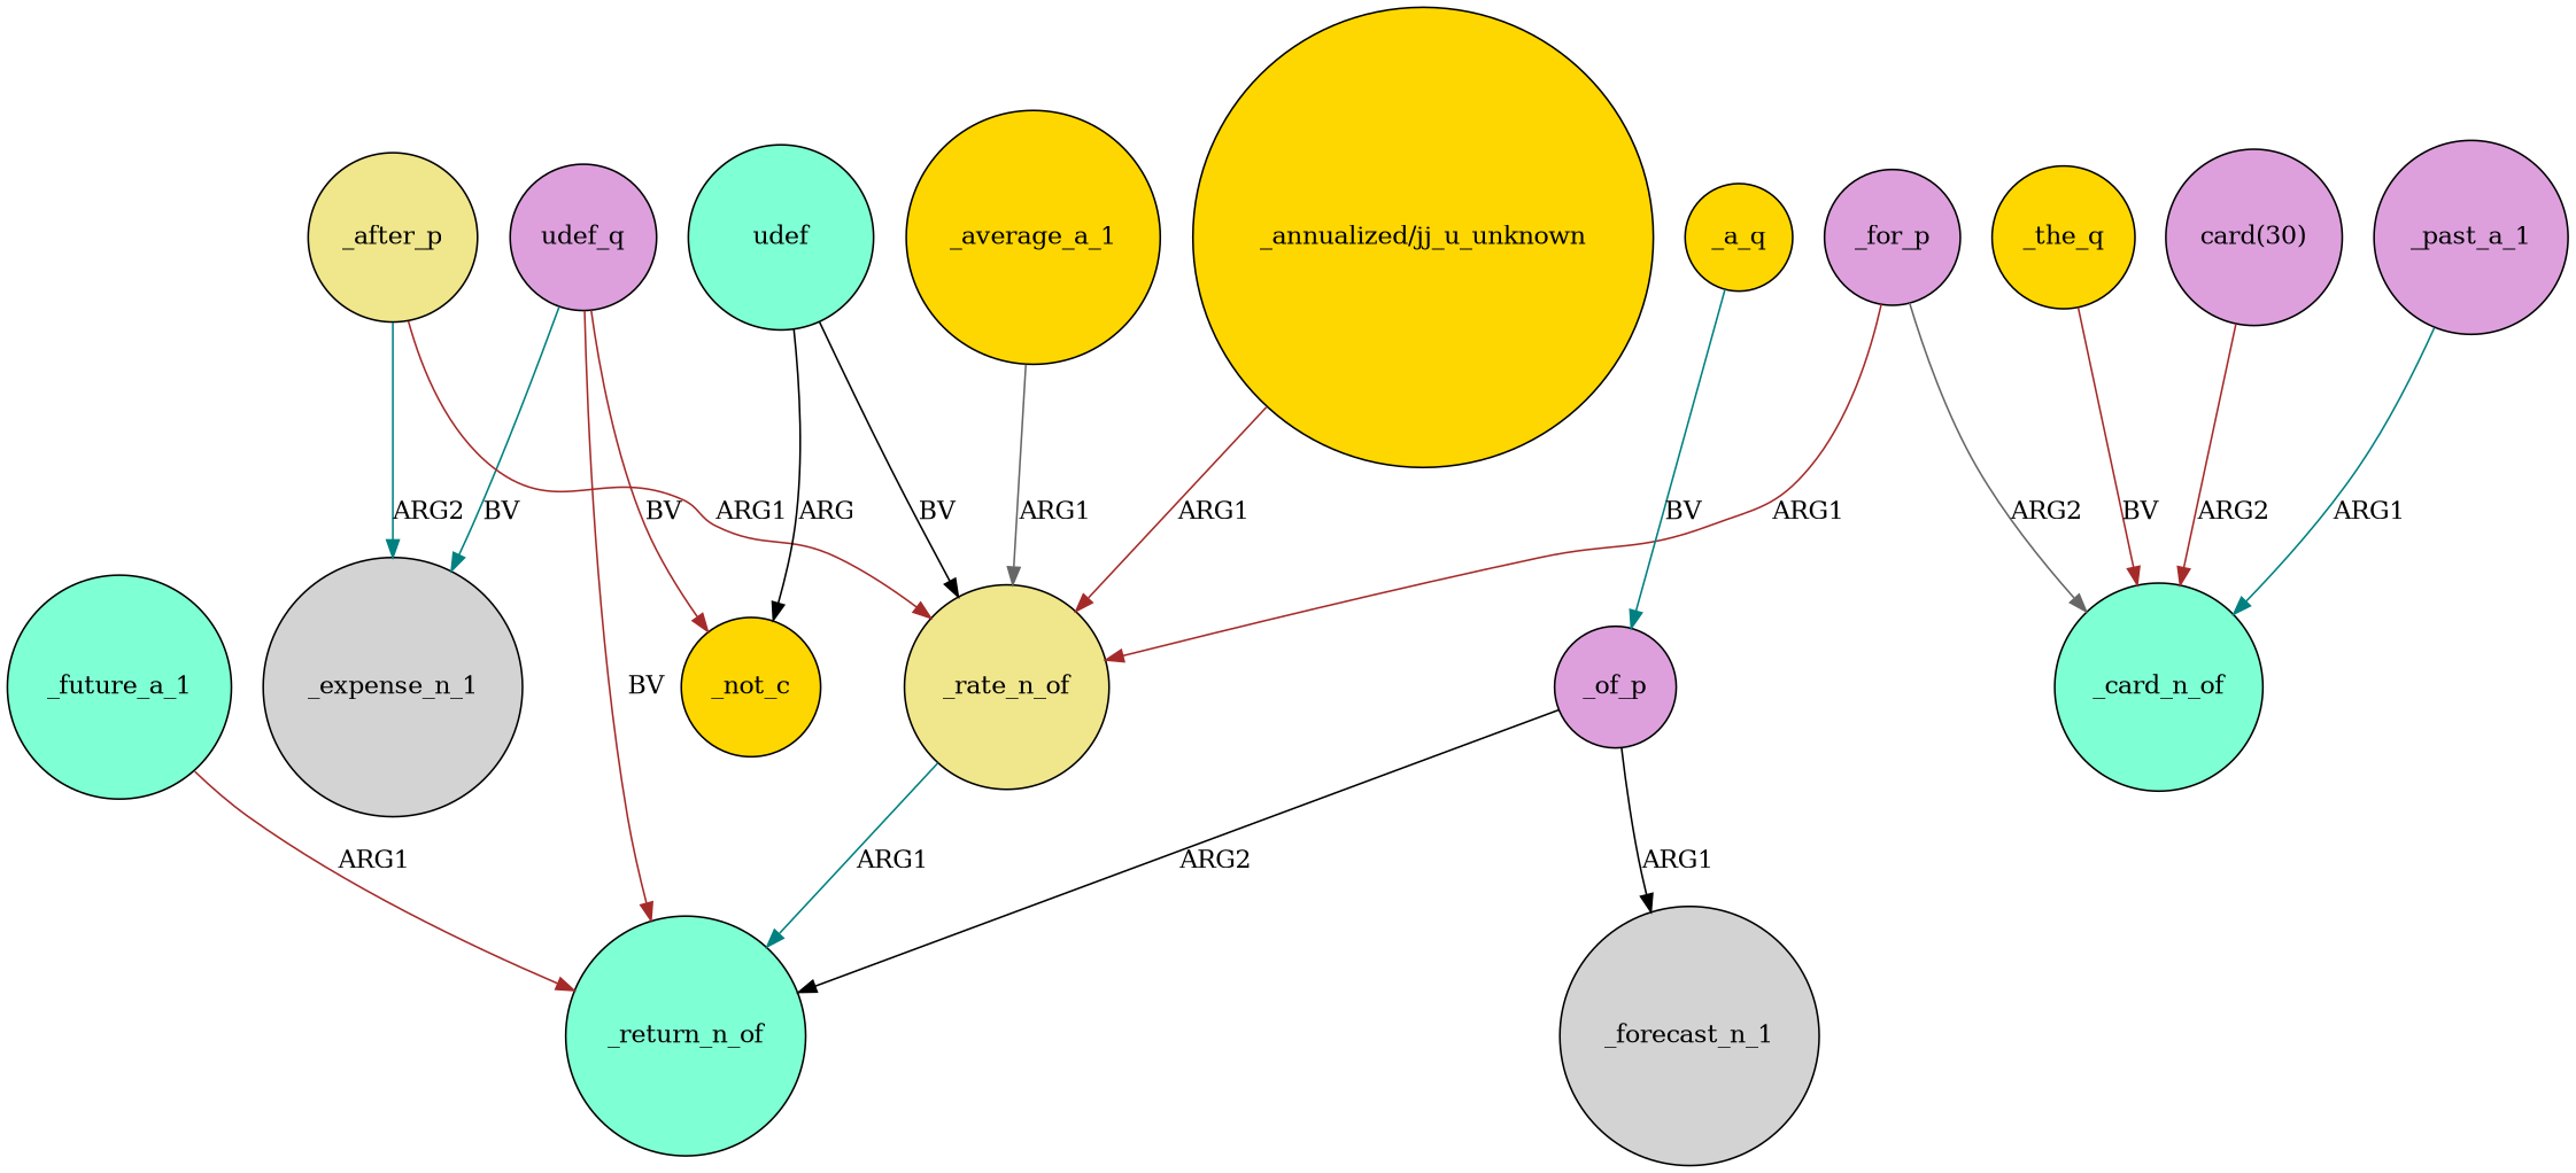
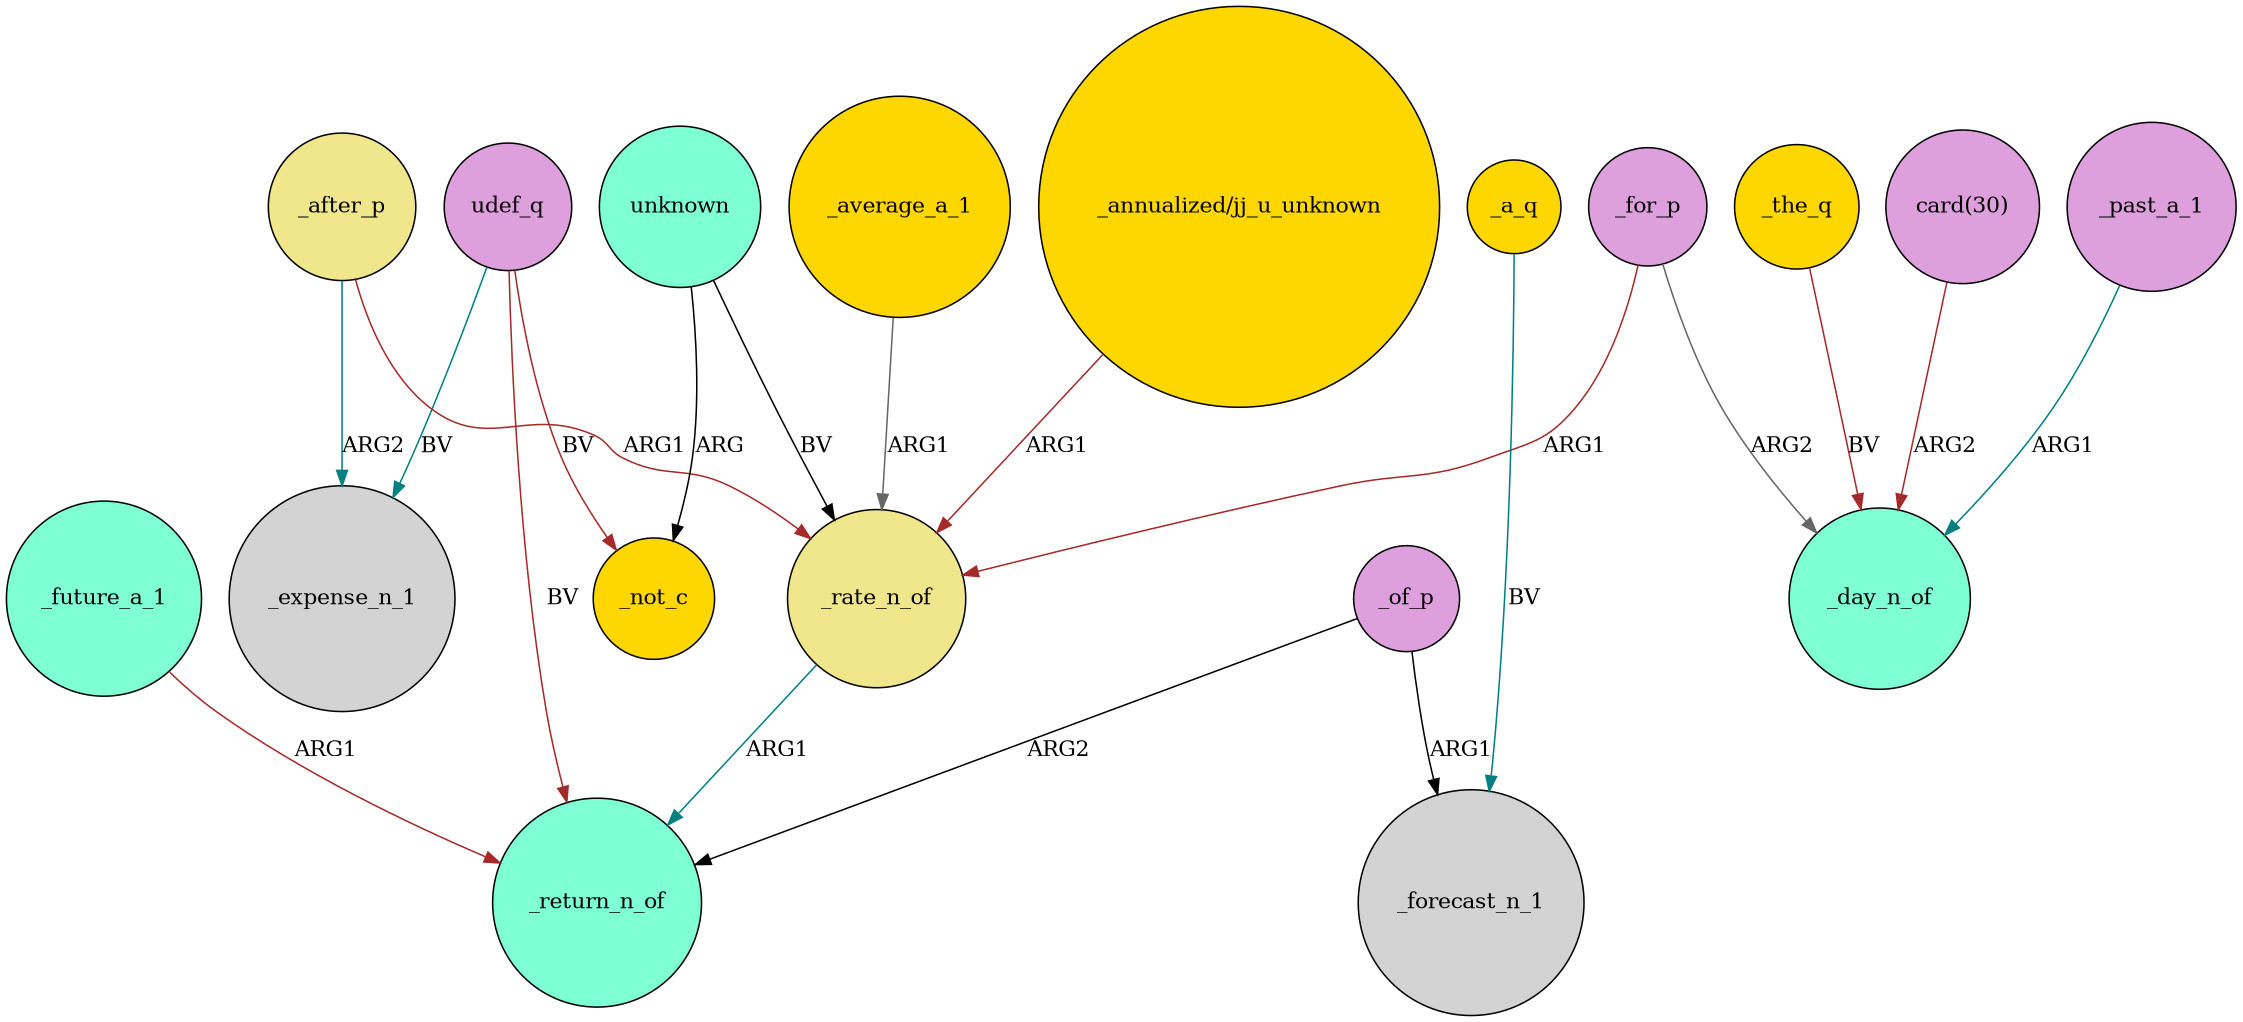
  digraph {
    node [fillcolor=plum shape=circle style=filled]
    edge [color=brown]
    _expense_n_1 [fillcolor=lightgrey]
    udef_q
    _return_n_of [fillcolor=aquamarine]
    _not_c [fillcolor=gold]
    _rate_n_of [fillcolor=khaki]
    _future_a_1 [fillcolor=aquamarine]
    _for_p
-   _day_n_of [fillcolor=aquamarine label=_card_n_of]
+   _day_n_of [fillcolor=aquamarine]
    _a_q [fillcolor=gold]
    _forecast_n_1 [fillcolor=lightgrey]
    _after_p [fillcolor=khaki]
    _of_p
    _the_q [fillcolor=gold]
    _average_a_1 [fillcolor=gold]
    "_annualized/jj_u_unknown" [fillcolor=gold]
    "card(30)"
    _past_a_1
-   unknown [fillcolor=aquamarine label=udef]
+   unknown [fillcolor=aquamarine]
    udef_q -> _expense_n_1 [color=teal label=BV]
    udef_q -> _return_n_of [label=BV]
    udef_q -> _not_c [label=BV]
    _rate_n_of -> _return_n_of [color=teal label=ARG1]
    _future_a_1 -> _return_n_of [label=ARG1]
    _for_p -> _rate_n_of [label=ARG1]
    _for_p -> _day_n_of [color=gray40 label=ARG2]
-   _a_q -> _of_p [color=teal label=BV]
+   _a_q -> _forecast_n_1 [color=teal label=BV]
    _after_p -> _expense_n_1 [color=teal label=ARG2]
    _after_p -> _rate_n_of [label=ARG1]
    _of_p -> _return_n_of [color=black label=ARG2]
    _of_p -> _forecast_n_1 [color=black label=ARG1]
    _the_q -> _day_n_of [label=BV]
    _average_a_1 -> _rate_n_of [color=gray40 label=ARG1]
    "_annualized/jj_u_unknown" -> _rate_n_of [label=ARG1]
    "card(30)" -> _day_n_of [label=ARG2]
    _past_a_1 -> _day_n_of [color=teal label=ARG1]
    unknown -> _not_c [color=black label=ARG]
    unknown -> _rate_n_of [color=black label=BV]
  }
